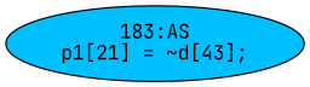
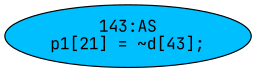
  strict digraph {
    fontname="JetBrains Mono"
-   n1 [ast="<pyverilog.vparser.ast.Assign object at 0x7f40783b4d10>" def_var="['p1']" fillcolor=deepskyblue label="183:AS\np1[21] = ~d[43];" statements="[]" style=filled typ=Assign use_var="['d']" fontname="JetBrains Mono"]
+   n1 [ast="<pyverilog.vparser.ast.Assign object at 0x7f40783b4d10>" def_var="['p1']" fillcolor=deepskyblue label="143:AS\np1[21] = ~d[43];" statements="[]" style=filled typ=Assign use_var="['d']" fontname="JetBrains Mono"]
  }
